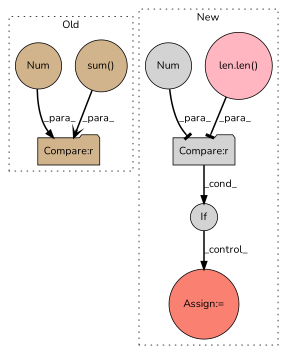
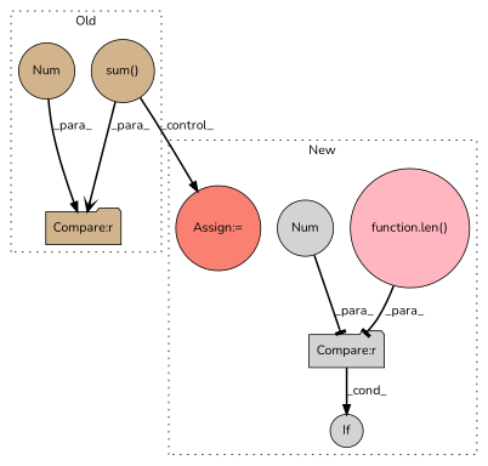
  digraph {
    fontname=Nunito
    node [a=75 fillcolor=tan fontname=Nunito l=19 s=11830 shape=circle style=filled]
    edge [arrowhead=normal fontname=Nunito style=bold]
    n1 [l=14 label="sum()"]
    n2 [a=40 label="Compare:r" shape=folder]
    n3 [a=76 l=1 label=Num s=11848]
-   n4 [fillcolor=lightpink l="4,1" label="len.len()" s="14330,14343"]
+   n4 [fillcolor=lightpink l="4,1" label="function.len()" s="14330,14343"]
    n5 [a=40 fillcolor=lightgrey label="Compare:r" s=14330 shape=folder]
    n6 [a=76 fillcolor=lightgrey l=1 label=Num s=14348]
    n7 [a=96 fillcolor=lightgrey l=3 label=If s=14327]
    n8 [a=68 fillcolor=salmon l=3 label="Assign:=" s=14376]
    subgraph cluster_1 {
      label=Old
      style=dotted
      n1
      n2
      n3
    }
    subgraph cluster_2 {
      label=New
      style=dotted
      n4
      n5
      n6
      n7
      n8
    }
    n1 -> n2 [arrowhead=vee label=_para_]
    n3 -> n2 [label=_para_]
    n4 -> n5 [arrowhead=tee label=_para_]
    n5 -> n7 [label=_cond_]
    n6 -> n5 [arrowhead=tee label=_para_]
-   n7 -> n8 [label=_control_]
+   n1 -> n8 [label=_control_]
  }
